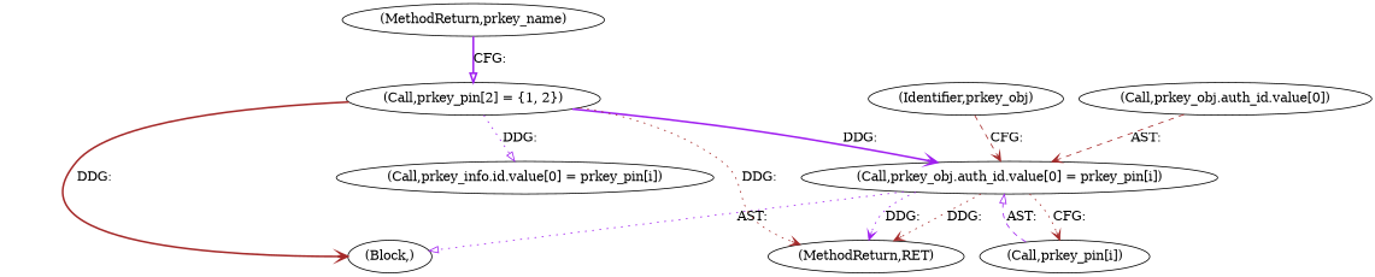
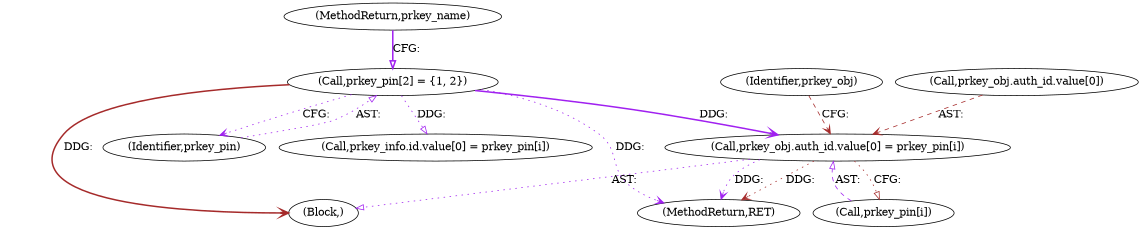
  digraph {
    edge [arrowhead=vee color=purple style=dotted]
    n1 [label="(Call,prkey_obj.auth_id.value[0] = prkey_pin[i])"]
    n2 [label="(MethodReturn,RET)"]
    n3 [label="(Call,prkey_pin[i])"]
    n4 [label="(Block,)"]
    n5 [label="(Call,prkey_pin[2] = {1, 2})"]
    n6 [label="(Call,prkey_info.id.value[0] = prkey_pin[i])"]
+   n7 [label="(Identifier,prkey_pin)"]
    n8 [label="(MethodReturn,prkey_name)"]
    n9 [label="(Identifier,prkey_obj)"]
    n10 [label="(Call,prkey_obj.auth_id.value[0])"]
    n1 -> n2 [label="DDG: "]
    n1 -> n2 [color=brown label="DDG: "]
-   n1 -> n3 [color=brown label="CFG: "]
+   n1 -> n3 [arrowhead=onormal color=brown label="CFG: "]
    n1 -> n4 [arrowhead=onormal label="AST: "]
    n3 -> n1 [arrowhead=onormal label="AST: " style=dashed]
    n5 -> n1 [label="DDG: " style=bold]
-   n5 -> n2 [color=brown label="DDG: "]
+   n5 -> n2 [label="DDG: "]
    n5 -> n4 [color=brown label="DDG: " style=bold]
    n5 -> n6 [arrowhead=onormal label="DDG: "]
+   n5 -> n7 [label="CFG: "]
+   n7 -> n5 [arrowhead=onormal label="AST: "]
    n8 -> n5 [arrowhead=onormal label="CFG: " style=bold]
    n9 -> n1 [color=brown label="CFG: " style=dashed]
    n10 -> n1 [color=brown label="AST: " style=dashed]
  }
